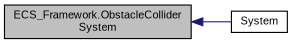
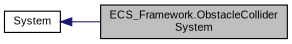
  digraph {
    rankdir=LR
    fontname="Liberation Sans"
    node [color=black fontname="Liberation Sans" fontsize=10 shape=record style=filled]
    n1 [fillcolor=grey75 fontcolor=black height=0.2 label="ECS_Framework.ObstacleCollider\lSystem" width=0.4]
    n2 [fillcolor=white height=0.2 label=System width=0.4]
-   n1 -> n2 [color=midnightblue dir=back fontname="Liberation Sans" fontsize=10 labelfontname=Helvetica labelfontsize=10 style=solid]
+   n2 -> n1 [color=midnightblue dir=back fontname="Liberation Sans" fontsize=10 labelfontname=Helvetica labelfontsize=10 style=solid]
  }
